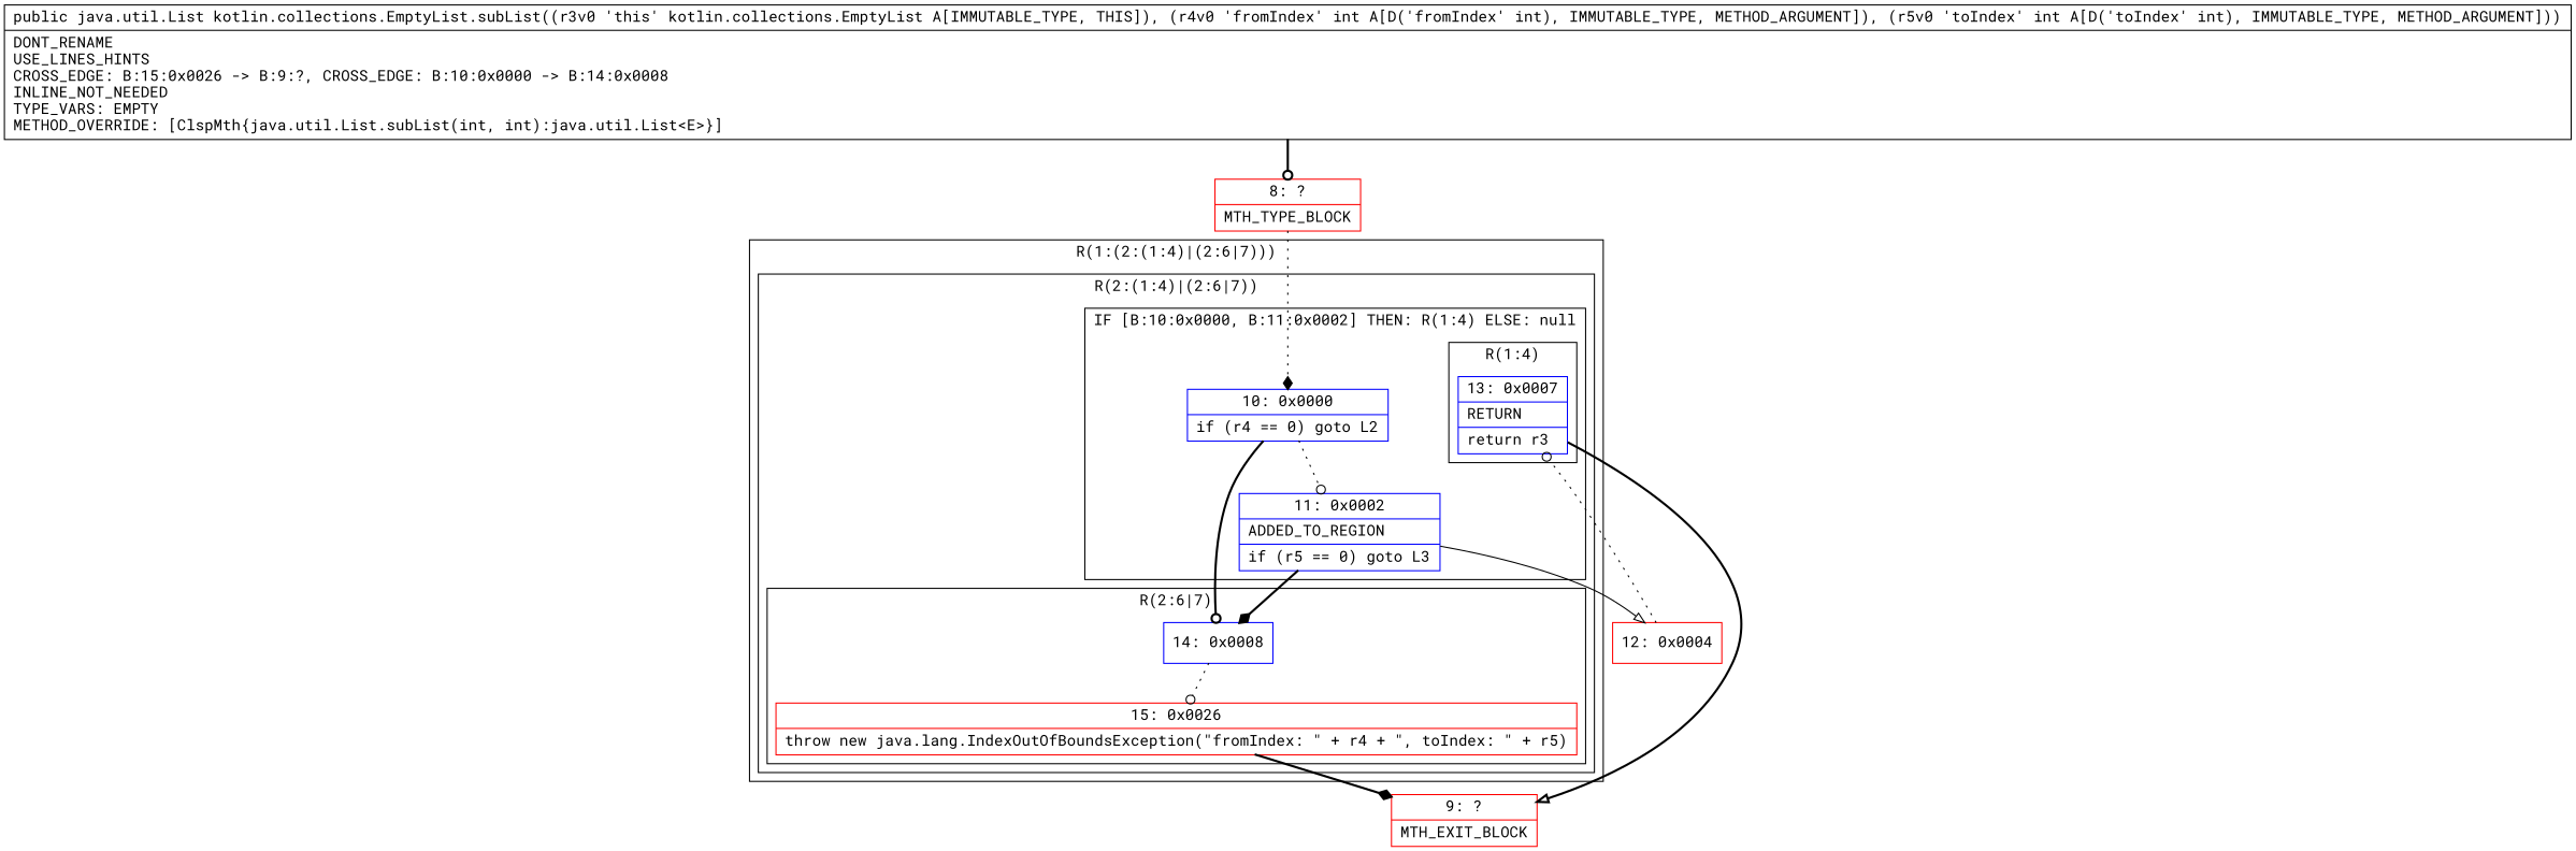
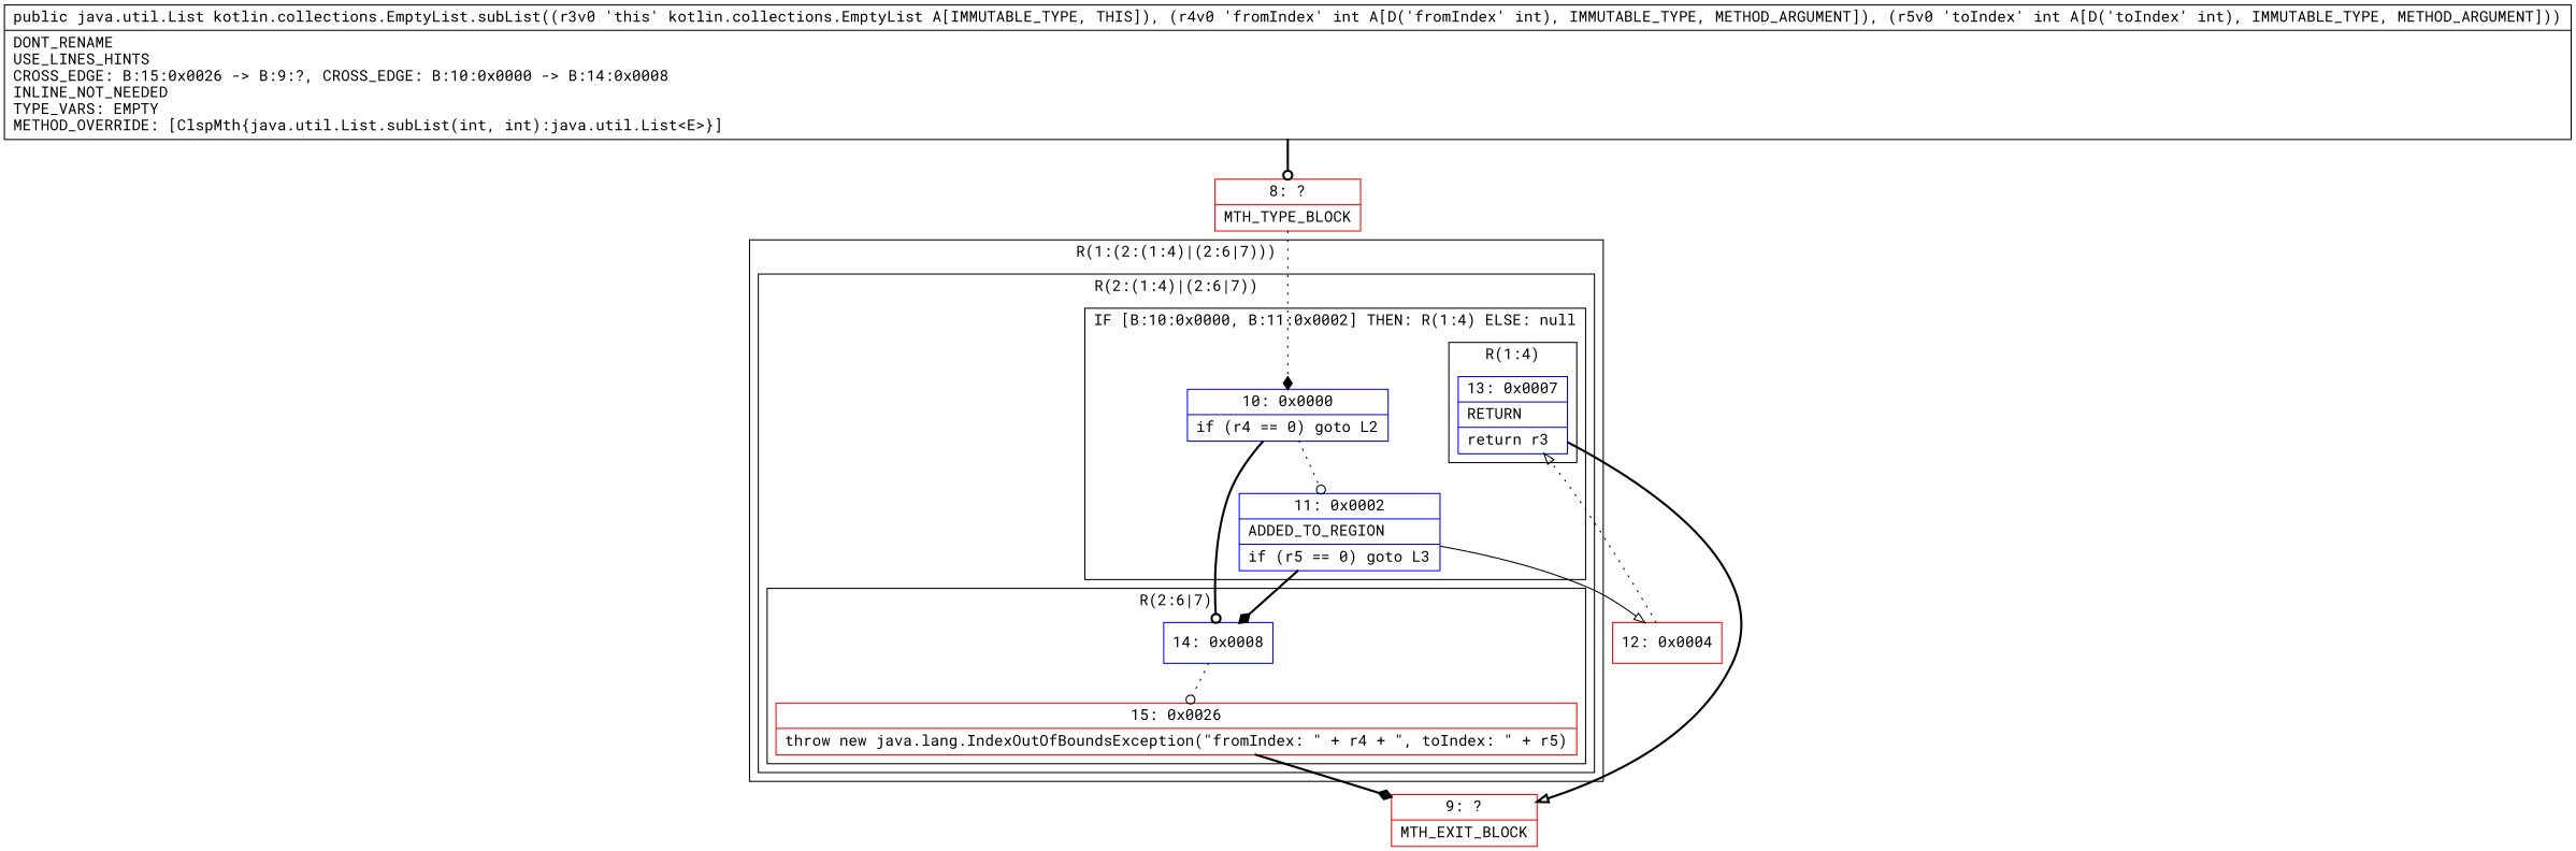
  digraph {
    fontname="Roboto Mono"
    node [color=blue fontname="Roboto Mono" shape=record]
    edge [arrowhead=odot fontname="Roboto Mono" style=bold]
    n1 [label="{13\:\ 0x0007|RETURN\l|return r3\l}"]
    n2 [label="{10\:\ 0x0000|if (r4 == 0) goto L2\l}"]
    n3 [label="{11\:\ 0x0002|ADDED_TO_REGION\l|if (r5 == 0) goto L3\l}"]
    n4 [label="{14\:\ 0x0008}"]
    n5 [color=red label="{15\:\ 0x0026|throw new java.lang.IndexOutOfBoundsException(\"fromIndex: \" + r4 + \", toIndex: \" + r5)\l}"]
    n6 [color=red label="{9\:\ ?|MTH_EXIT_BLOCK\l}"]
    n7 [color=red label="{12\:\ 0x0004}"]
    n8 [color=red label="{8\:\ ?|MTH_TYPE_BLOCK\l}"]
    n9 [label="{public java.util.List kotlin.collections.EmptyList.subList((r3v0 'this' kotlin.collections.EmptyList A[IMMUTABLE_TYPE, THIS]), (r4v0 'fromIndex' int A[D('fromIndex' int), IMMUTABLE_TYPE, METHOD_ARGUMENT]), (r5v0 'toIndex' int A[D('toIndex' int), IMMUTABLE_TYPE, METHOD_ARGUMENT]))  | DONT_RENAME\lUSE_LINES_HINTS\lCROSS_EDGE: B:15:0x0026 \-\> B:9:?, CROSS_EDGE: B:10:0x0000 \-\> B:14:0x0008\lINLINE_NOT_NEEDED\lTYPE_VARS: EMPTY\lMETHOD_OVERRIDE: [ClspMth\{java.util.List.subList(int, int):java.util.List\<E\>\}]\l}" color=""]
    subgraph cluster_1 {
      label="R(1:(2:(1:4)|(2:6|7)))"
      subgraph cluster_2 {
        label="R(2:(1:4)|(2:6|7))"
        subgraph cluster_3 {
          label="IF [B:10:0x0000, B:11:0x0002] THEN: R(1:4) ELSE: null"
          n2
          n3
          subgraph cluster_4 {
            label="R(1:4)"
            n1
          }
        }
        subgraph cluster_5 {
          label="R(2:6|7)"
          n4
          n5
        }
      }
    }
    n1 -> n6 [arrowhead=onormal]
    n2 -> n3 [style=dotted]
    n2 -> n4
    n3 -> n4 [arrowhead=diamond]
    n3 -> n7 [arrowhead=onormal style=solid]
    n4 -> n5 [style=dotted]
    n5 -> n6 [arrowhead=diamond]
-   n7 -> n1 [style=dotted]
+   n7 -> n1 [arrowhead=onormal style=dotted]
    n8 -> n2 [arrowhead=diamond style=dotted]
    n9 -> n8
  }
